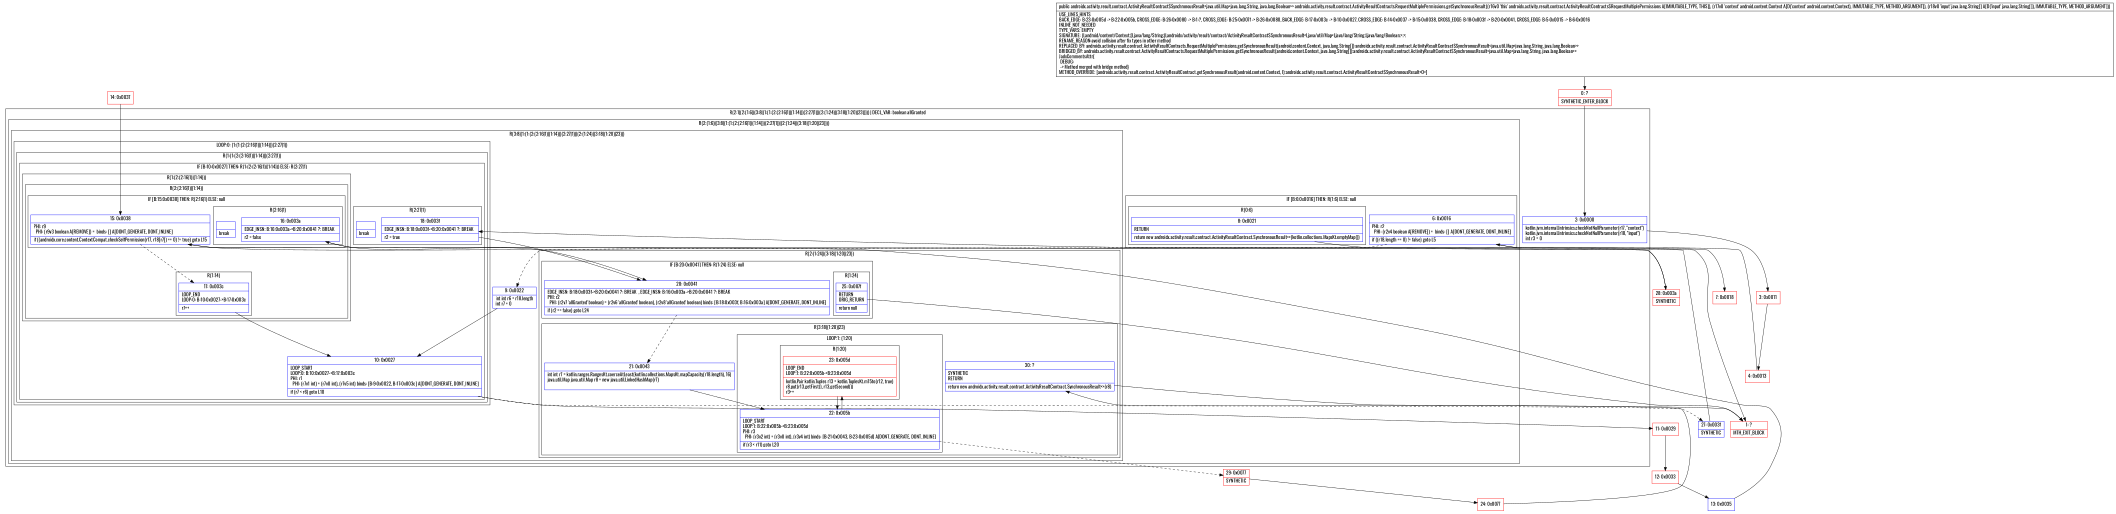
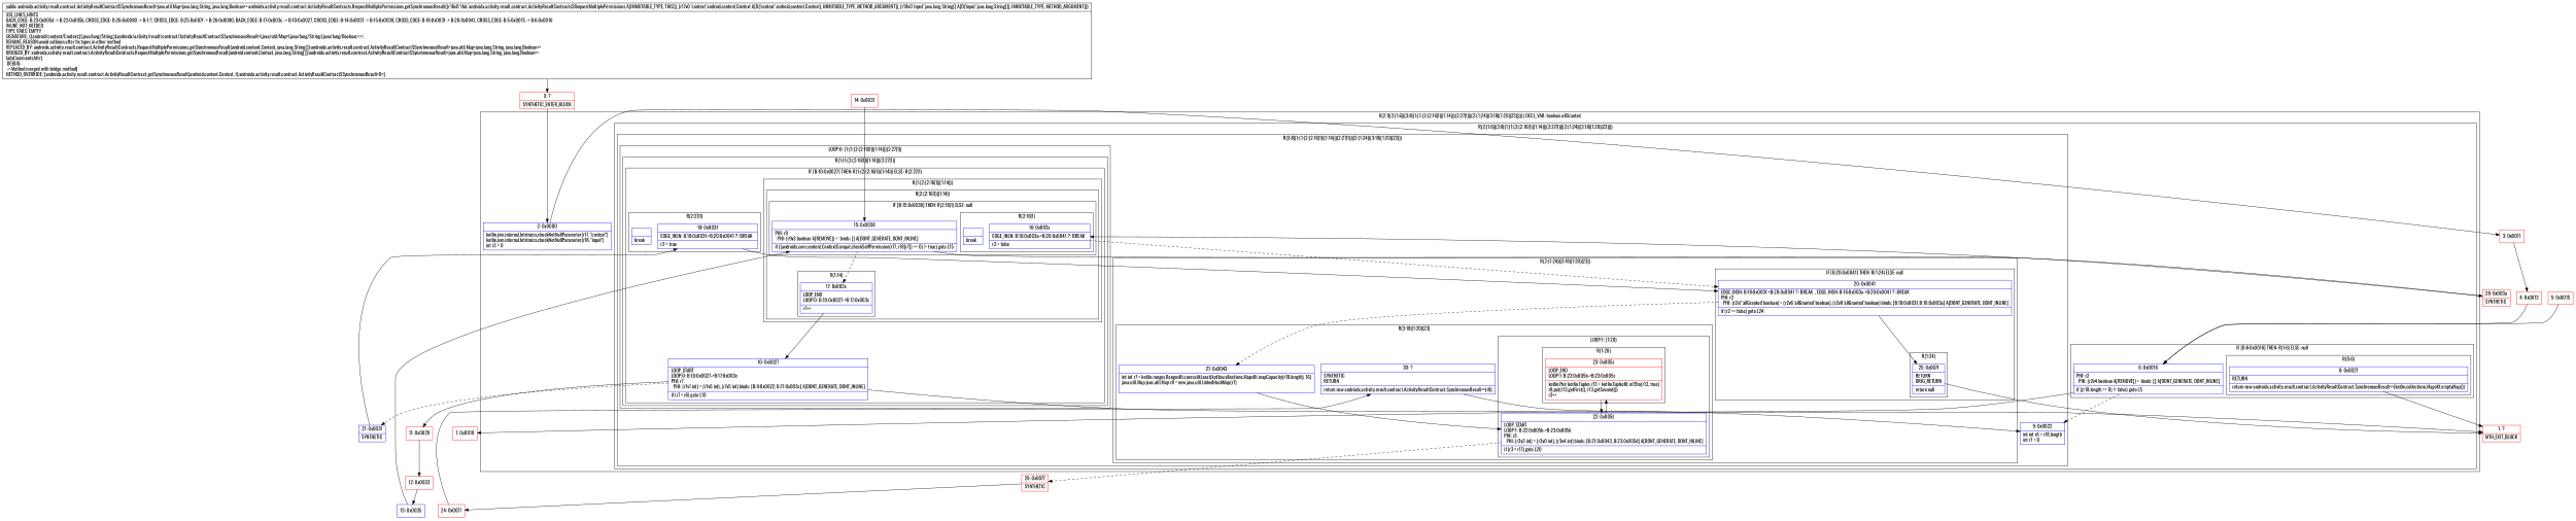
  digraph {
    fontname=Oswald
    node [color=blue fontname=Oswald shape=record]
    edge [fontname=Oswald]
    n1 [label="{8\:\ 0x0021|RETURN\l|return new androidx.activity.result.contract.ActivityResultContract.SynchronousResult\<\>(kotlin.collections.MapsKt.emptyMap())\l}"]
    n2 [label="{6\:\ 0x0016|PHI: r2 \l  PHI: (r2v4 boolean A[REMOVE]) =  binds: [] A[DONT_GENERATE, DONT_INLINE]\l|if ((r18.length == 0) != false) goto L5\l}"]
    n3 [label="{16\:\ 0x003a|EDGE_INSN: B:16:0x003a\-\>B:20:0x0041 ?: BREAK  \l|r2 = false\l}"]
    n4 [label="{|break\l}"]
    n5 [label="{15\:\ 0x0038|PHI: r9 \l  PHI: (r9v3 boolean A[REMOVE]) =  binds: [] A[DONT_GENERATE, DONT_INLINE]\l|if ((androidx.core.content.ContextCompat.checkSelfPermission(r17, r18[r7]) == 0) != true) goto L15\l}"]
    n6 [label="{17\:\ 0x003c|LOOP_END\lLOOP:0: B:10:0x0027\-\>B:17:0x003c\l|r7++\l}"]
    n7 [label="{18\:\ 0x003f|EDGE_INSN: B:18:0x003f\-\>B:20:0x0041 ?: BREAK  \l|r2 = true\l}"]
    n8 [label="{|break\l}"]
    n9 [label="{10\:\ 0x0027|LOOP_START\lLOOP:0: B:10:0x0027\-\>B:17:0x003c\lPHI: r7 \l  PHI: (r7v1 int) = (r7v0 int), (r7v5 int) binds: [B:9:0x0022, B:17:0x003c] A[DONT_GENERATE, DONT_INLINE]\l|if (r7 \< r6) goto L10\l}"]
    n10 [label="{25\:\ 0x007f|RETURN\lORIG_RETURN\l|return null\l}"]
    n11 [label="{20\:\ 0x0041|EDGE_INSN: B:18:0x003f\-\>B:20:0x0041 ?: BREAK  , EDGE_INSN: B:16:0x003a\-\>B:20:0x0041 ?: BREAK  \lPHI: r2 \l  PHI: (r2v7 'allGranted' boolean) = (r2v6 'allGranted' boolean), (r2v8 'allGranted' boolean) binds: [B:18:0x003f, B:16:0x003a] A[DONT_GENERATE, DONT_INLINE]\l|if (r2 == false) goto L24\l}"]
    n12 [color=red label="{23\:\ 0x005d|LOOP_END\lLOOP:1: B:22:0x005b\-\>B:23:0x005d\l|kotlin.Pair kotlin.Tuples r13 = kotlin.TuplesKt.m15to(r12, true)\lr8.put(r13.getFirst(), r13.getSecond())\lr3++\l}"]
    n13 [label="{22\:\ 0x005b|LOOP_START\lLOOP:1: B:22:0x005b\-\>B:23:0x005d\lPHI: r3 \l  PHI: (r3v2 int) = (r3v0 int), (r3v4 int) binds: [B:21:0x0043, B:23:0x005d] A[DONT_GENERATE, DONT_INLINE]\l|if (r3 \< r11) goto L20\l}"]
    n14 [label="{21\:\ 0x0043|int int r7 = kotlin.ranges.RangesKt.coerceAtLeast(kotlin.collections.MapsKt.mapCapacity(r18.length), 16)\ljava.util.Map java.util.Map r8 = new java.util.LinkedHashMap(r7)\l\l}"]
    n15 [label="{30\:\ ?|SYNTHETIC\lRETURN\l|return new androidx.activity.result.contract.ActivityResultContract.SynchronousResult\<\>(r8)\l}"]
    n16 [label="{9\:\ 0x0022|int int r6 = r18.length\lint r7 = 0\l}"]
    n17 [label="{2\:\ 0x0000|kotlin.jvm.internal.Intrinsics.checkNotNullParameter(r17, \"context\")\lkotlin.jvm.internal.Intrinsics.checkNotNullParameter(r18, \"input\")\lint r3 = 0\l}"]
    n18 [color=red label="{1\:\ ?|MTH_EXIT_BLOCK\l}"]
    n19 [color=red label="{7\:\ 0x0018}"]
    n20 [color=red label="{28\:\ 0x003a|SYNTHETIC\l}"]
    n21 [color=red label="{11\:\ 0x0029}"]
    n22 [label="{27\:\ 0x003f|SYNTHETIC\l}"]
    n23 [color=red label="{29\:\ 0x0077|SYNTHETIC\l}"]
    n24 [color=red label="{3\:\ 0x0011}"]
    n25 [color=red label="{4\:\ 0x0013}"]
    n26 [color=red label="{12\:\ 0x0033}"]
    n27 [color=red label="{24\:\ 0x0077}"]
    n28 [color=red label="{0\:\ ?|SYNTHETIC_ENTER_BLOCK\l}"]
+   n29 [color=red label="{5\:\ 0x0015}"]
    n30 [label="{13\:\ 0x0035}"]
    n31 [color=red label="{14\:\ 0x0037}"]
    n32 [label="{public androidx.activity.result.contract.ActivityResultContract$SynchronousResult\<java.util.Map\<java.lang.String, java.lang.Boolean\>\> androidx.activity.result.contract.ActivityResultContracts.RequestMultiplePermissions.getSynchronousResult((r16v0 'this' androidx.activity.result.contract.ActivityResultContracts$RequestMultiplePermissions A[IMMUTABLE_TYPE, THIS]), (r17v0 'context' android.content.Context A[D('context' android.content.Context), IMMUTABLE_TYPE, METHOD_ARGUMENT]), (r18v0 'input' java.lang.String[] A[D('input' java.lang.String[]), IMMUTABLE_TYPE, METHOD_ARGUMENT]))  | USE_LINES_HINTS\lBACK_EDGE: B:23:0x005d \-\> B:22:0x005b, CROSS_EDGE: B:26:0x0080 \-\> B:1:?, CROSS_EDGE: B:25:0x007f \-\> B:26:0x0080, BACK_EDGE: B:17:0x003c \-\> B:10:0x0027, CROSS_EDGE: B:14:0x0037 \-\> B:15:0x0038, CROSS_EDGE: B:18:0x003f \-\> B:20:0x0041, CROSS_EDGE: B:5:0x0015 \-\> B:6:0x0016\lINLINE_NOT_NEEDED\lTYPE_VARS: EMPTY\lSIGNATURE: (Landroid\/content\/Context;[Ljava\/lang\/String;)Landroidx\/activity\/result\/contract\/ActivityResultContract$SynchronousResult\<Ljava\/util\/Map\<Ljava\/lang\/String;Ljava\/lang\/Boolean;\>;\>;\lRENAME_REASON:avoid collision after fix types in other method\lREPLACED_BY: androidx.activity.result.contract.ActivityResultContracts.RequestMultiplePermissions.getSynchronousResult(android.content.Context, java.lang.String[]):androidx.activity.result.contract.ActivityResultContract$SynchronousResult\<java.util.Map\<java.lang.String, java.lang.Boolean\>\>\lBRIDGED_BY: androidx.activity.result.contract.ActivityResultContracts.RequestMultiplePermissions.getSynchronousResult(android.content.Context, java.lang.String[]):androidx.activity.result.contract.ActivityResultContract$SynchronousResult\<java.util.Map\<java.lang.String, java.lang.Boolean\>\>\lJadxCommentsAttr\{\l DEBUG: \l \-\> Method merged with bridge method\}\lMETHOD_OVERRIDE: [androidx.activity.result.contract.ActivityResultContract.getSynchronousResult(android.content.Context, I):androidx.activity.result.contract.ActivityResultContract$SynchronousResult\<O\>]\l}" color=""]
    subgraph cluster_1 {
      label="R(2:1|(2:(1:6)|(3:8|(1:(1:(2:(2:16|1)|(1:14)))(2:27|1))|(2:(1:24)|(3:18|(1:20)|23))))) | DECL_VAR: boolean allGranted\l"
      n17
      subgraph cluster_2 {
        label="R(2:(1:6)|(3:8|(1:(1:(2:(2:16|1)|(1:14)))(2:27|1))|(2:(1:24)|(3:18|(1:20)|23))))"
        subgraph cluster_3 {
          label="IF [B:6:0x0016] THEN: R(1:6) ELSE: null"
          n2
          subgraph cluster_4 {
            label="R(0:6)"
            n1
          }
        }
        subgraph cluster_5 {
          label="R(3:8|(1:(1:(2:(2:16|1)|(1:14)))(2:27|1))|(2:(1:24)|(3:18|(1:20)|23)))"
          n16
          subgraph cluster_6 {
            label="LOOP:0: (1:(1:(2:(2:16|1)|(1:14)))(2:27|1))"
            subgraph cluster_7 {
              label="R(1:(1:(2:(2:16|1)|(1:14)))(2:27|1))"
              subgraph cluster_8 {
                label="IF [B:10:0x0027] THEN: R(1:(2:(2:16|1)|(1:14))) ELSE: R(2:27|1)"
                n9
                subgraph cluster_9 {
                  label="R(1:(2:(2:16|1)|(1:14)))"
                  subgraph cluster_10 {
                    label="R(2:(2:16|1)|(1:14))"
                    subgraph cluster_11 {
                      label="IF [B:15:0x0038] THEN: R(2:16|1) ELSE: null"
                      n5
                      subgraph cluster_12 {
                        label="R(2:16|1)"
                        n3
                        n4
                      }
                    }
                    subgraph cluster_13 {
                      label="R(1:14)"
                      n6
                    }
                  }
                }
                subgraph cluster_14 {
                  label="R(2:27|1)"
                  n7
                  n8
                }
              }
            }
          }
          subgraph cluster_15 {
            label="R(2:(1:24)|(3:18|(1:20)|23))"
            subgraph cluster_16 {
              label="IF [B:20:0x0041] THEN: R(1:24) ELSE: null"
              n11
              subgraph cluster_17 {
                label="R(1:24)"
                n10
              }
            }
            subgraph cluster_18 {
              label="R(3:18|(1:20)|23)"
              n14
              n15
              subgraph cluster_19 {
                label="LOOP:1: (1:20)"
                n13
                subgraph cluster_20 {
                  label="R(1:20)"
                  n12
                }
              }
            }
          }
        }
      }
    }
    n1 -> n18
    n2 -> n16 [style=dashed]
    n2 -> n19
-   n3 -> n11
+   n3 -> n11 [style=dashed]
    n5 -> n6 [style=dashed]
    n5 -> n20
    n6 -> n9
    n7 -> n11
    n9 -> n21
    n9 -> n22 [style=dashed]
    n10 -> n18
+   n11 -> n10
    n11 -> n14 [style=dashed]
    n12 -> n13
    n13 -> n12
    n13 -> n23 [style=dashed]
    n14 -> n13
    n15 -> n18
-   n16 -> n9
+   n9 -> n16
    n17 -> n24
    n20 -> n3
    n21 -> n26
    n22 -> n7
    n23 -> n27
    n24 -> n25
    n25 -> n2
    n26 -> n30
    n27 -> n15
    n28 -> n17
+   n29 -> n2
    n30 -> n5
    n31 -> n5
    n32 -> n28
  }
